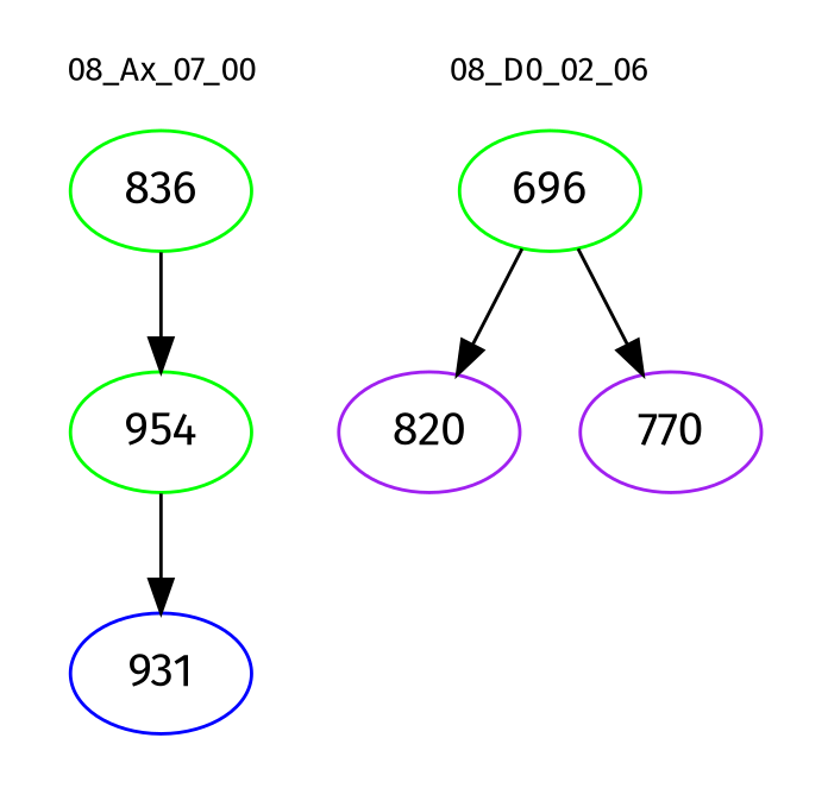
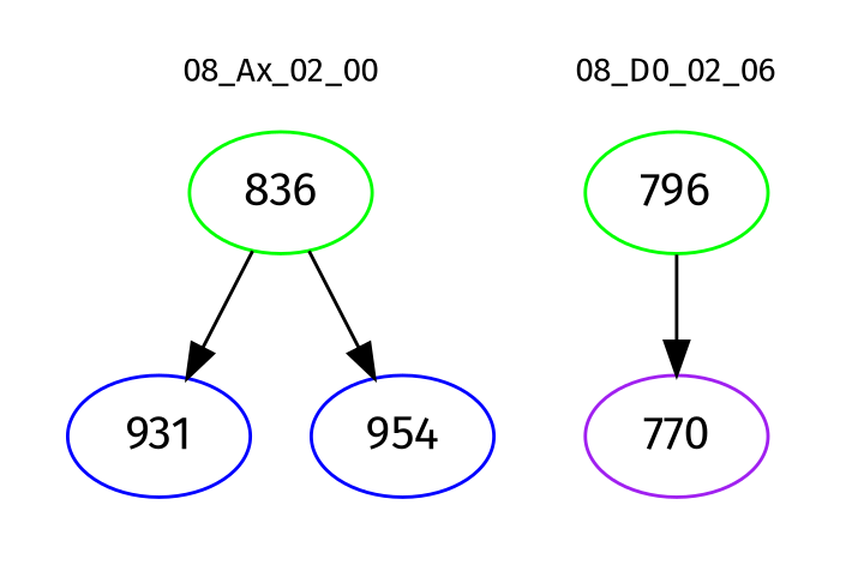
  digraph {
    fontname="Fira Sans"
    node [color=green fontname="Fira Sans"]
    edge [color=black fontname="Fira Sans"]
    n1 [label=836]
    n2 [color=blue label=931]
-   n3 [label=954]
-   n4 [label=696]
-   n5 [color=purple label=820]
+   n3 [color=blue label=954]
+   n4 [label=796]
    n6 [color=purple label=770]
    subgraph cluster_1 {
      color=white
      fontsize=10
-     label="08_Ax_07_00"
+     label="08_Ax_02_00"
      n1
      n2
      n3
    }
    subgraph cluster_2 {
      color=white
      fontsize=10
      label="08_D0_02_06"
      n4
-     n5
      n6
    }
-   n3 -> n2
+   n1 -> n2
    n1 -> n3
-   n4 -> n5
    n4 -> n6
  }
